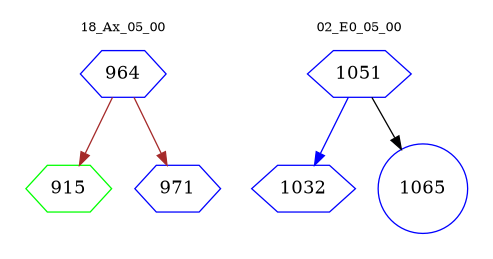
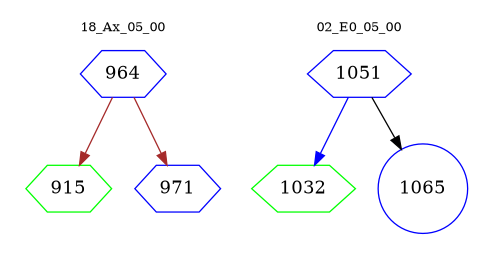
  digraph {
    node [color=blue shape=hexagon]
    edge [color=brown]
    n1 [label=964]
    n2 [color=green label=915]
    n3 [label=971]
    n4 [label=1051]
-   n5 [label=1032]
+   n5 [color=green label=1032]
    n6 [label=1065 shape=circle]
    subgraph cluster_1 {
      color=white
      fontsize=10
      label="18_Ax_05_00"
      n1
      n2
      n3
    }
    subgraph cluster_2 {
      color=white
      fontsize=10
      label="02_E0_05_00"
      n4
      n5
      n6
    }
    n1 -> n2
    n1 -> n3
    n4 -> n5 [color=blue]
    n4 -> n6 [color=black]
  }
